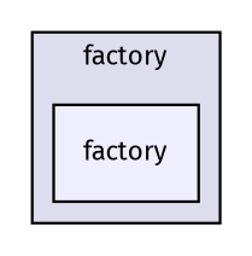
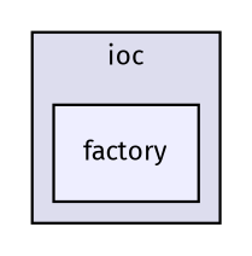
  digraph {
    compound=true
    rankdir=LR
    fontname="Fira Sans"
    n1 [fillcolor="#eeeeff" fontname="Fira Sans" fontsize=10 label=factory pencolor=black shape=box style=filled]
    subgraph cluster_1 {
      bgcolor="#ddddee"
      fontsize=10
-     label=factory
+     label=ioc
      pencolor=black
      n1
    }
  }
